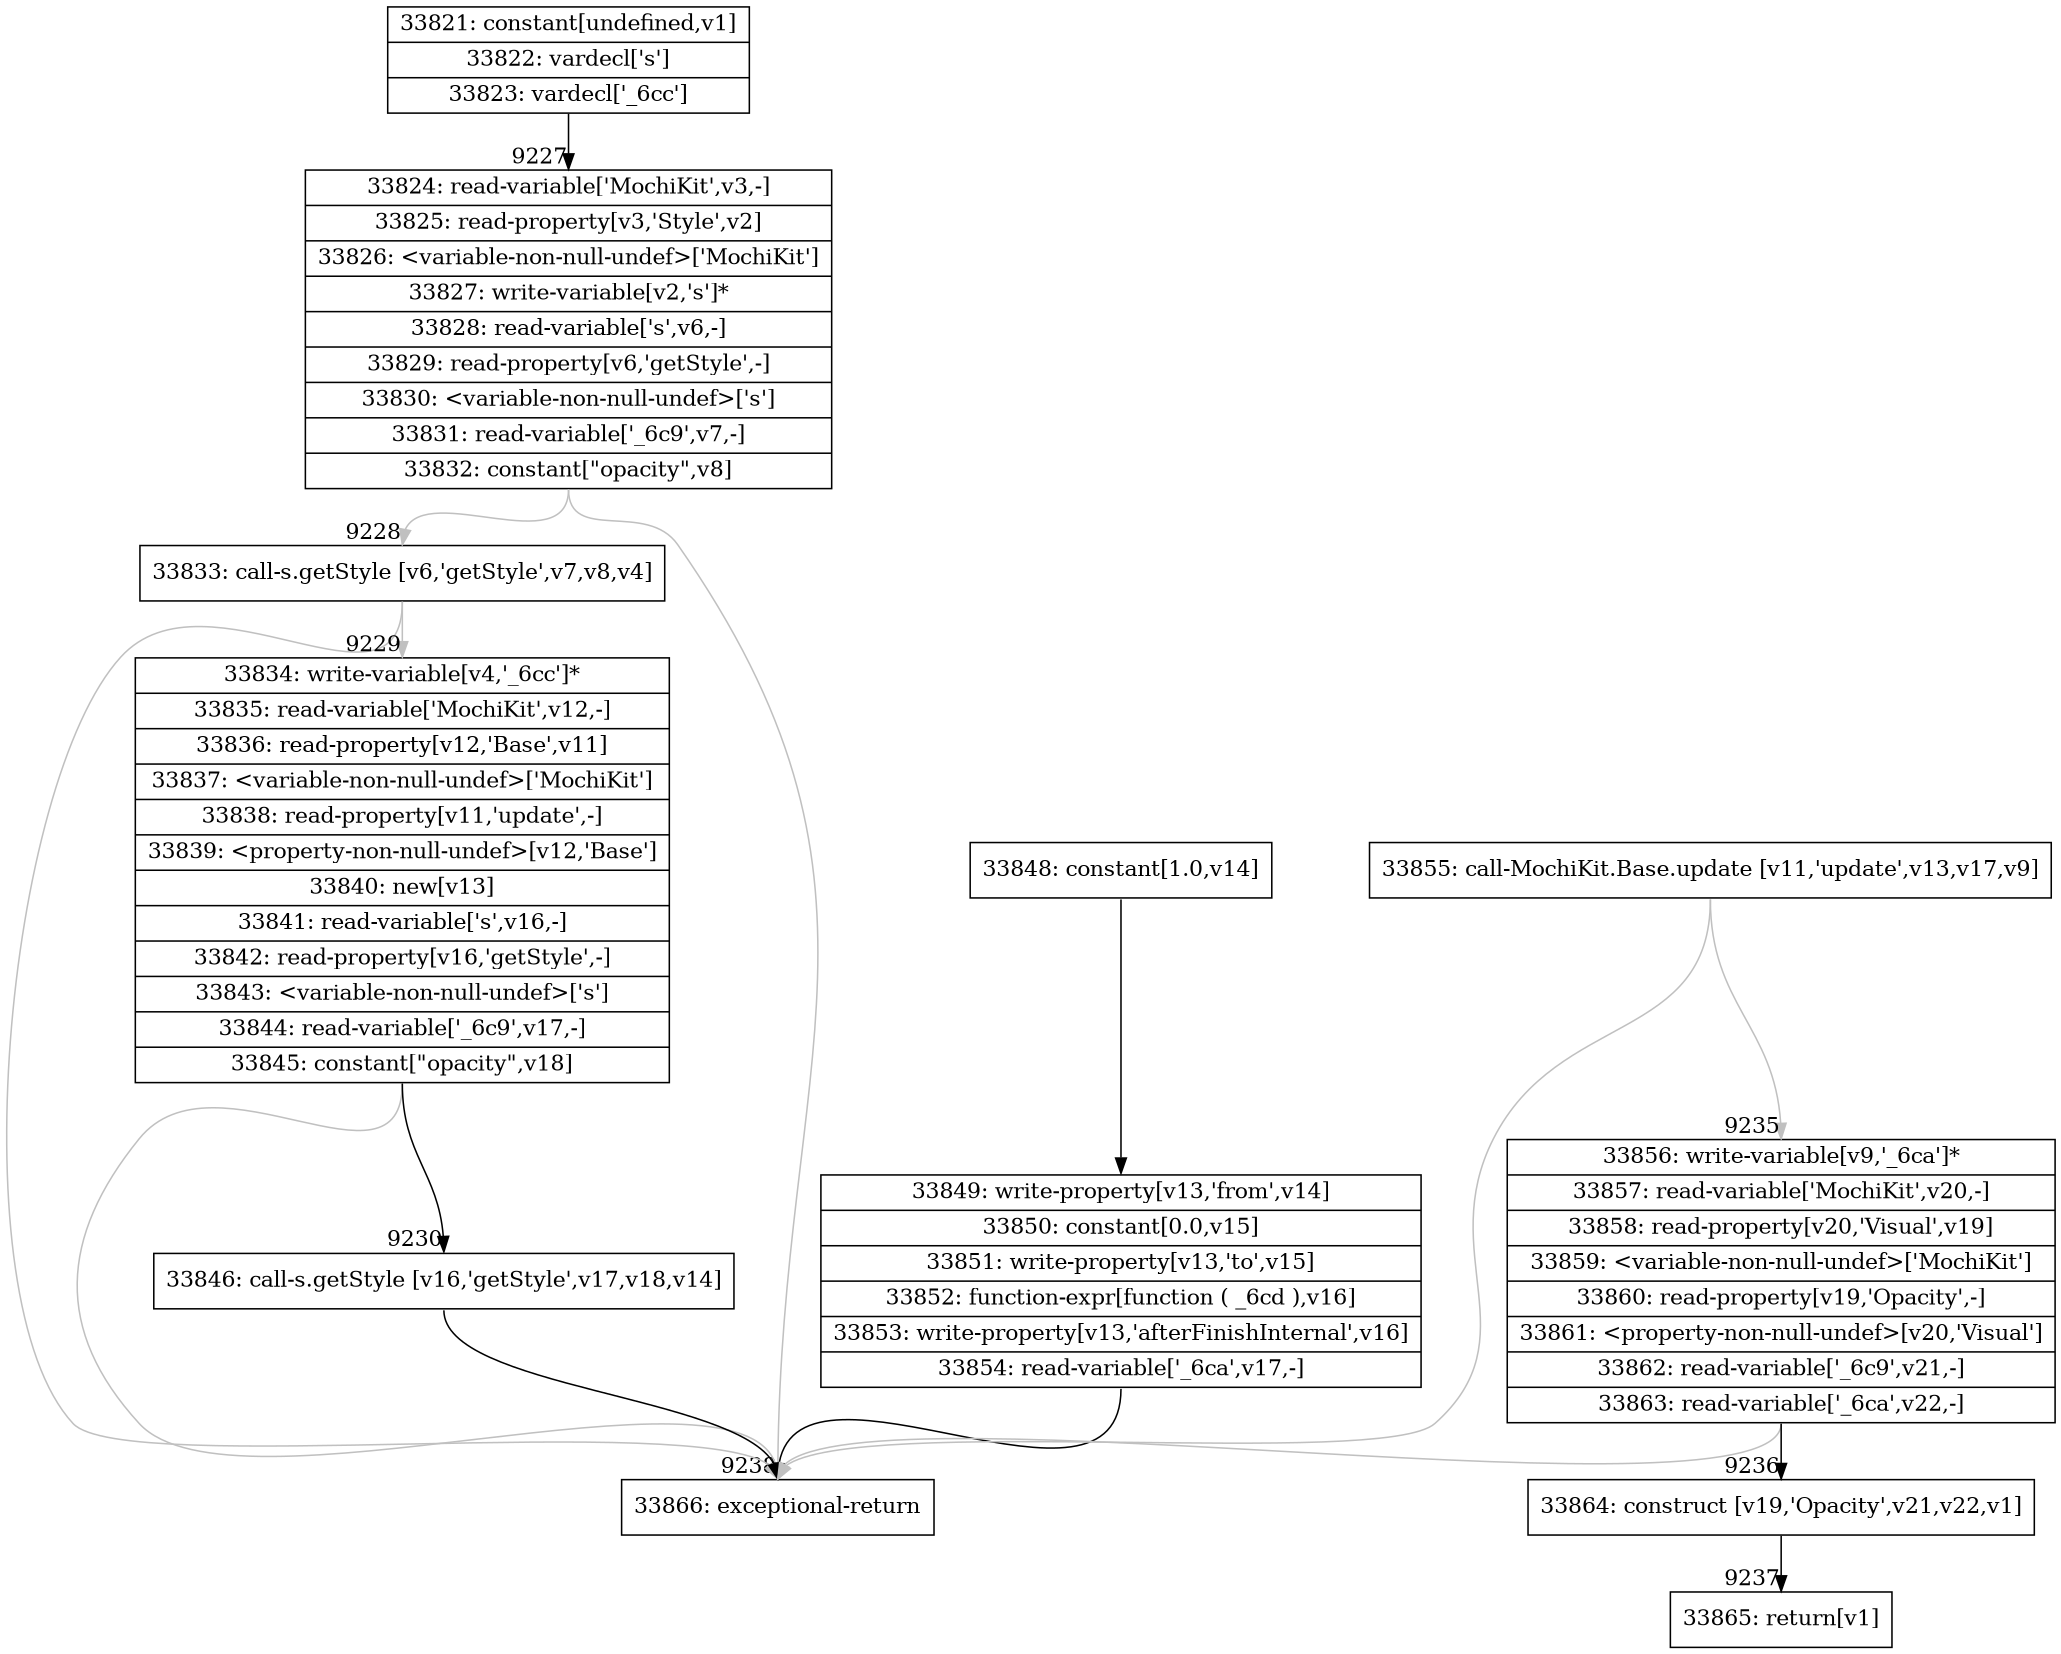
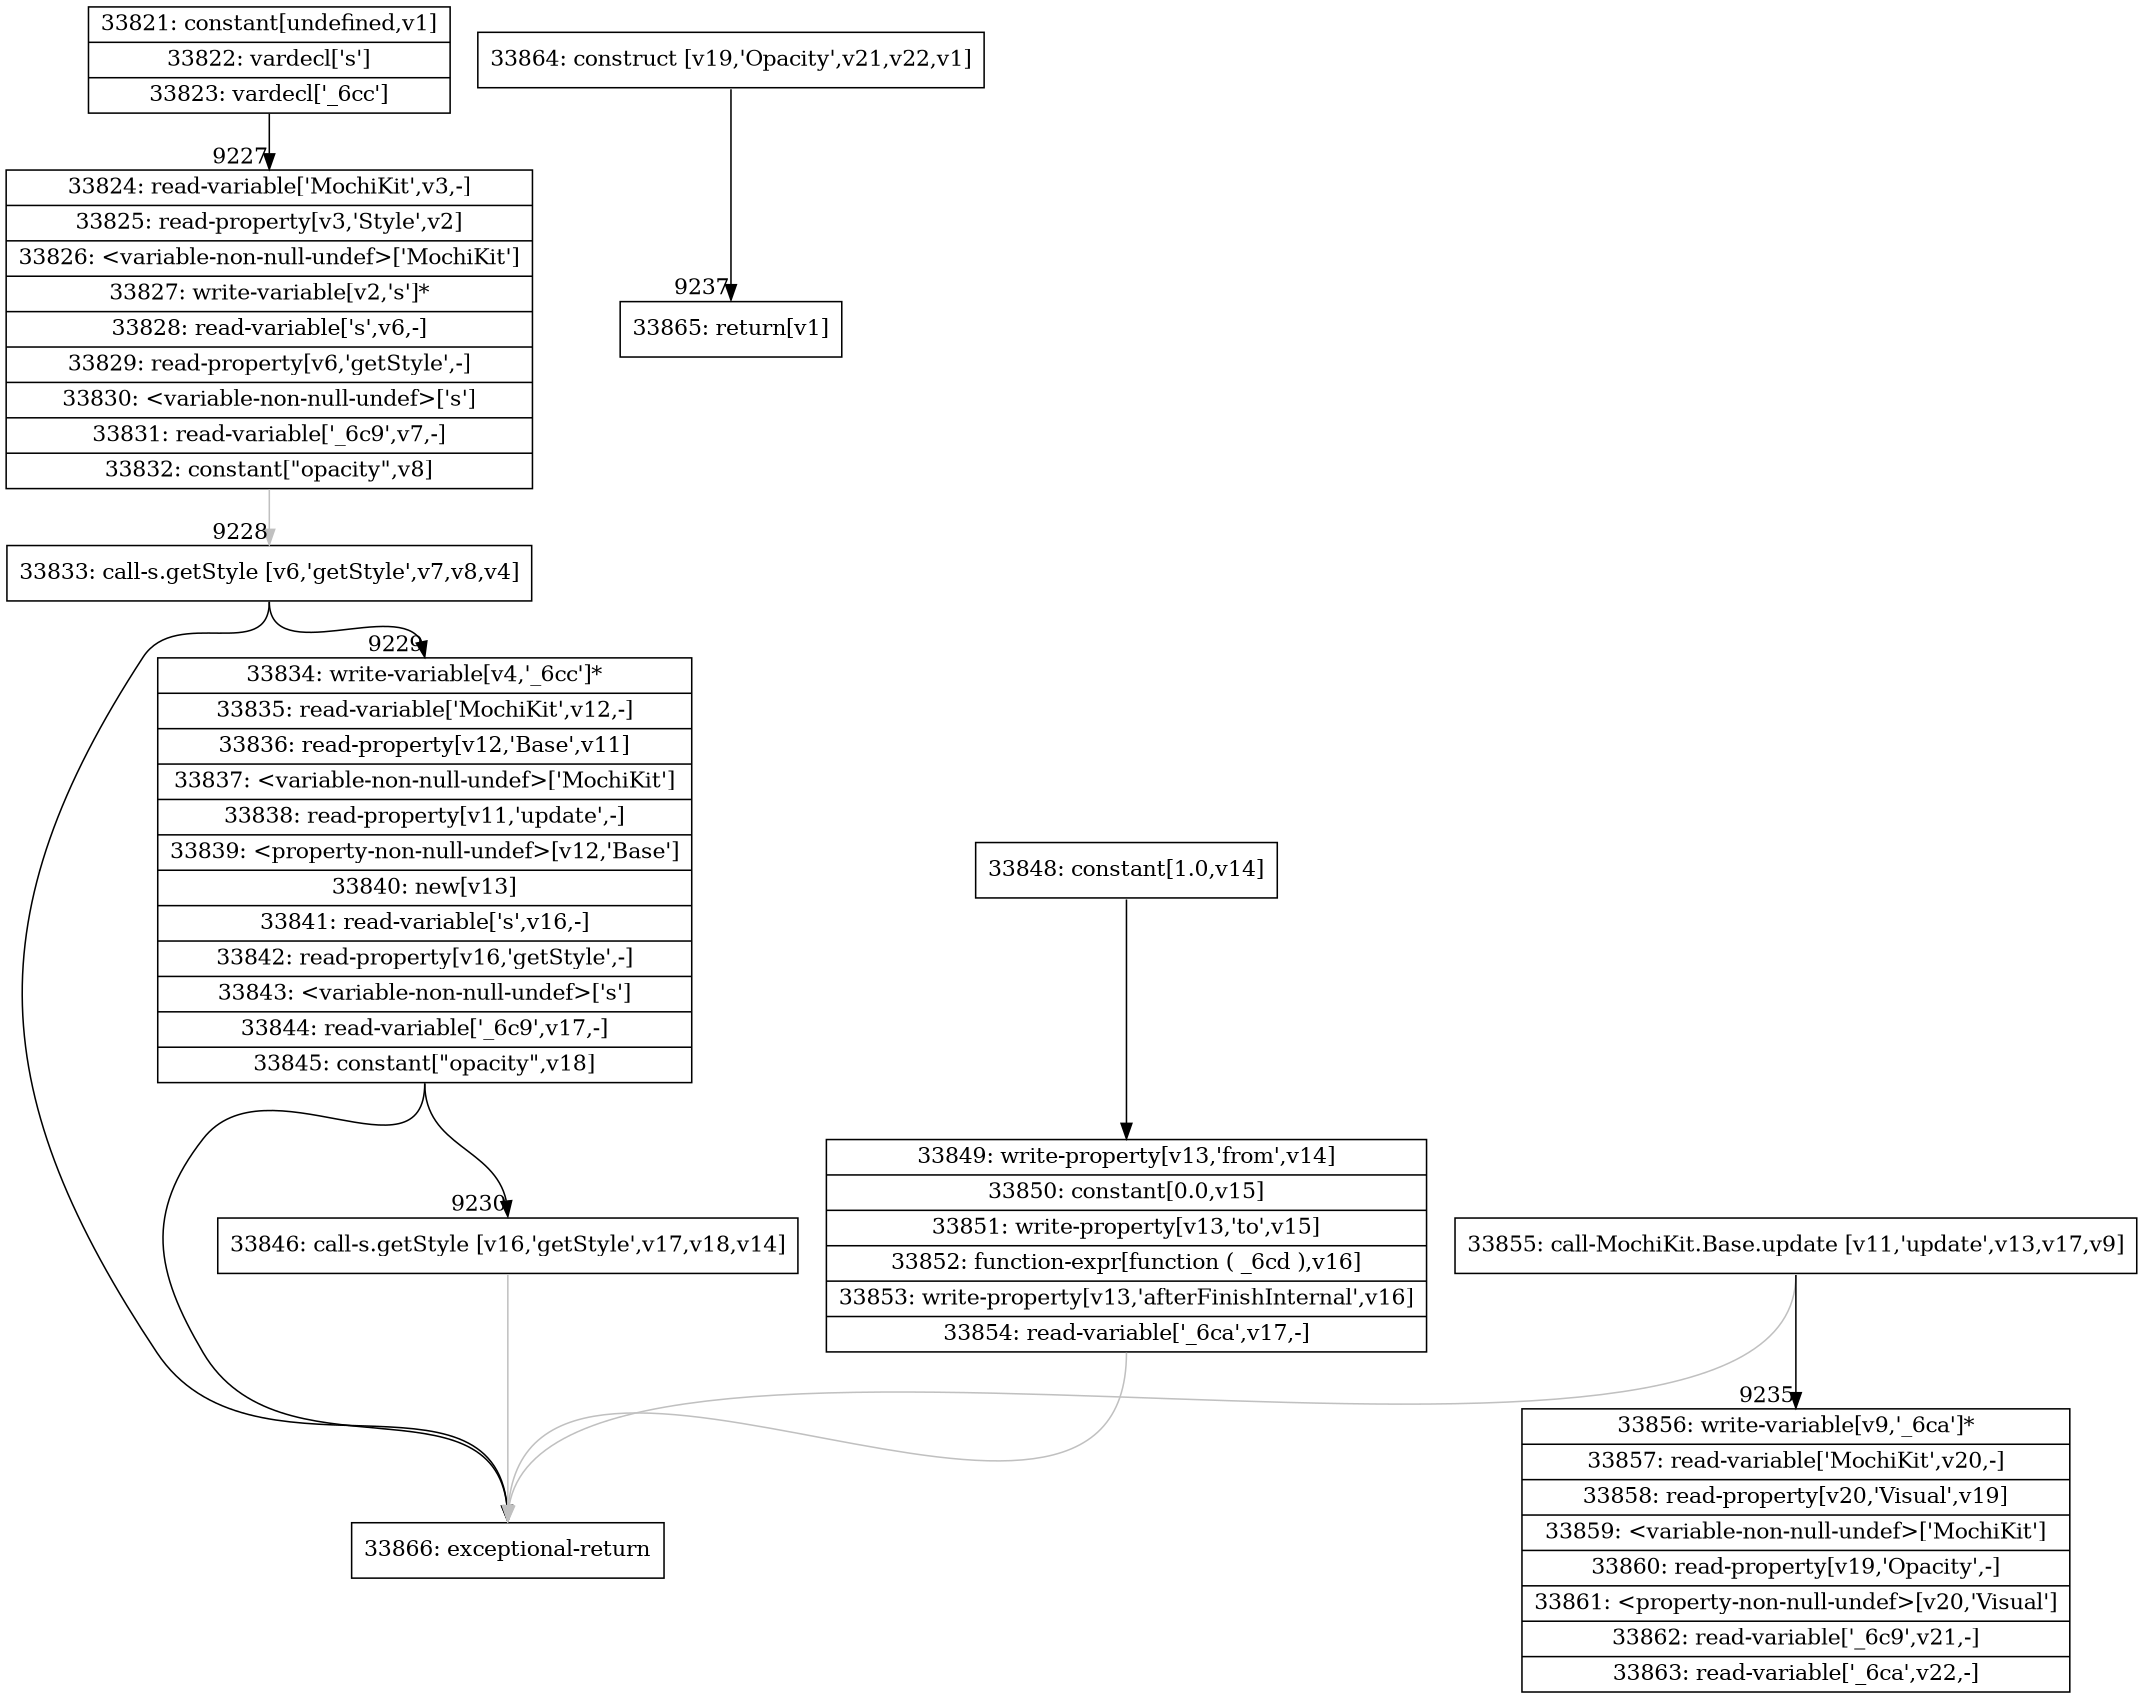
  digraph {
    rankdir=TD
    node [shape=record]
    edge [headport=n tailport=s color=gray]
    n1 [label="{33821: constant[undefined,v1]|33822: vardecl['s']|33823: vardecl['_6cc']}"]
    n2 [label="{33824: read-variable['MochiKit',v3,-]|33825: read-property[v3,'Style',v2]|33826: \<variable-non-null-undef\>['MochiKit']|33827: write-variable[v2,'s']*|33828: read-variable['s',v6,-]|33829: read-property[v6,'getStyle',-]|33830: \<variable-non-null-undef\>['s']|33831: read-variable['_6c9',v7,-]|33832: constant[\"opacity\",v8]}"]
    n3 [label="{33833: call-s.getStyle [v6,'getStyle',v7,v8,v4]}"]
    n4 [label="{33866: exceptional-return}"]
    n5 [label="{33834: write-variable[v4,'_6cc']*|33835: read-variable['MochiKit',v12,-]|33836: read-property[v12,'Base',v11]|33837: \<variable-non-null-undef\>['MochiKit']|33838: read-property[v11,'update',-]|33839: \<property-non-null-undef\>[v12,'Base']|33840: new[v13]|33841: read-variable['s',v16,-]|33842: read-property[v16,'getStyle',-]|33843: \<variable-non-null-undef\>['s']|33844: read-variable['_6c9',v17,-]|33845: constant[\"opacity\",v18]}"]
    n6 [label="{33846: call-s.getStyle [v16,'getStyle',v17,v18,v14]}"]
    n7 [label="{33849: write-property[v13,'from',v14]|33850: constant[0.0,v15]|33851: write-property[v13,'to',v15]|33852: function-expr[function ( _6cd ),v16]|33853: write-property[v13,'afterFinishInternal',v16]|33854: read-variable['_6ca',v17,-]}"]
    n8 [label="{33848: constant[1.0,v14]}"]
    n9 [label="{33855: call-MochiKit.Base.update [v11,'update',v13,v17,v9]}"]
    n10 [label="{33856: write-variable[v9,'_6ca']*|33857: read-variable['MochiKit',v20,-]|33858: read-property[v20,'Visual',v19]|33859: \<variable-non-null-undef\>['MochiKit']|33860: read-property[v19,'Opacity',-]|33861: \<property-non-null-undef\>[v20,'Visual']|33862: read-variable['_6c9',v21,-]|33863: read-variable['_6ca',v22,-]}"]
    n11 [label="{33864: construct [v19,'Opacity',v21,v22,v1]}"]
    n12 [label="{33865: return[v1]}"]
    n1 -> n2 [headlabel="      9227" color=""]
    n2 -> n3 [headlabel="      9228"]
-   n2 -> n4 [headlabel="      9238"]
-   n3 -> n4
-   n3 -> n5 [headlabel="      9229"]
-   n5 -> n4
+   n3 -> n4 [color=black]
+   n3 -> n5 [headlabel="      9229" color=""]
+   n5 -> n4 [color=black]
    n5 -> n6 [headlabel="      9230" color=""]
-   n6 -> n4 [color=black]
-   n7 -> n4 [color=black]
+   n6 -> n4
+   n7 -> n4
    n8 -> n7 [color=""]
    n9 -> n4
-   n9 -> n10 [headlabel="      9235"]
-   n10 -> n4
-   n10 -> n11 [headlabel="      9236" color=""]
+   n9 -> n10 [headlabel="      9235" color=""]
    n11 -> n12 [headlabel="      9237" color=""]
  }
